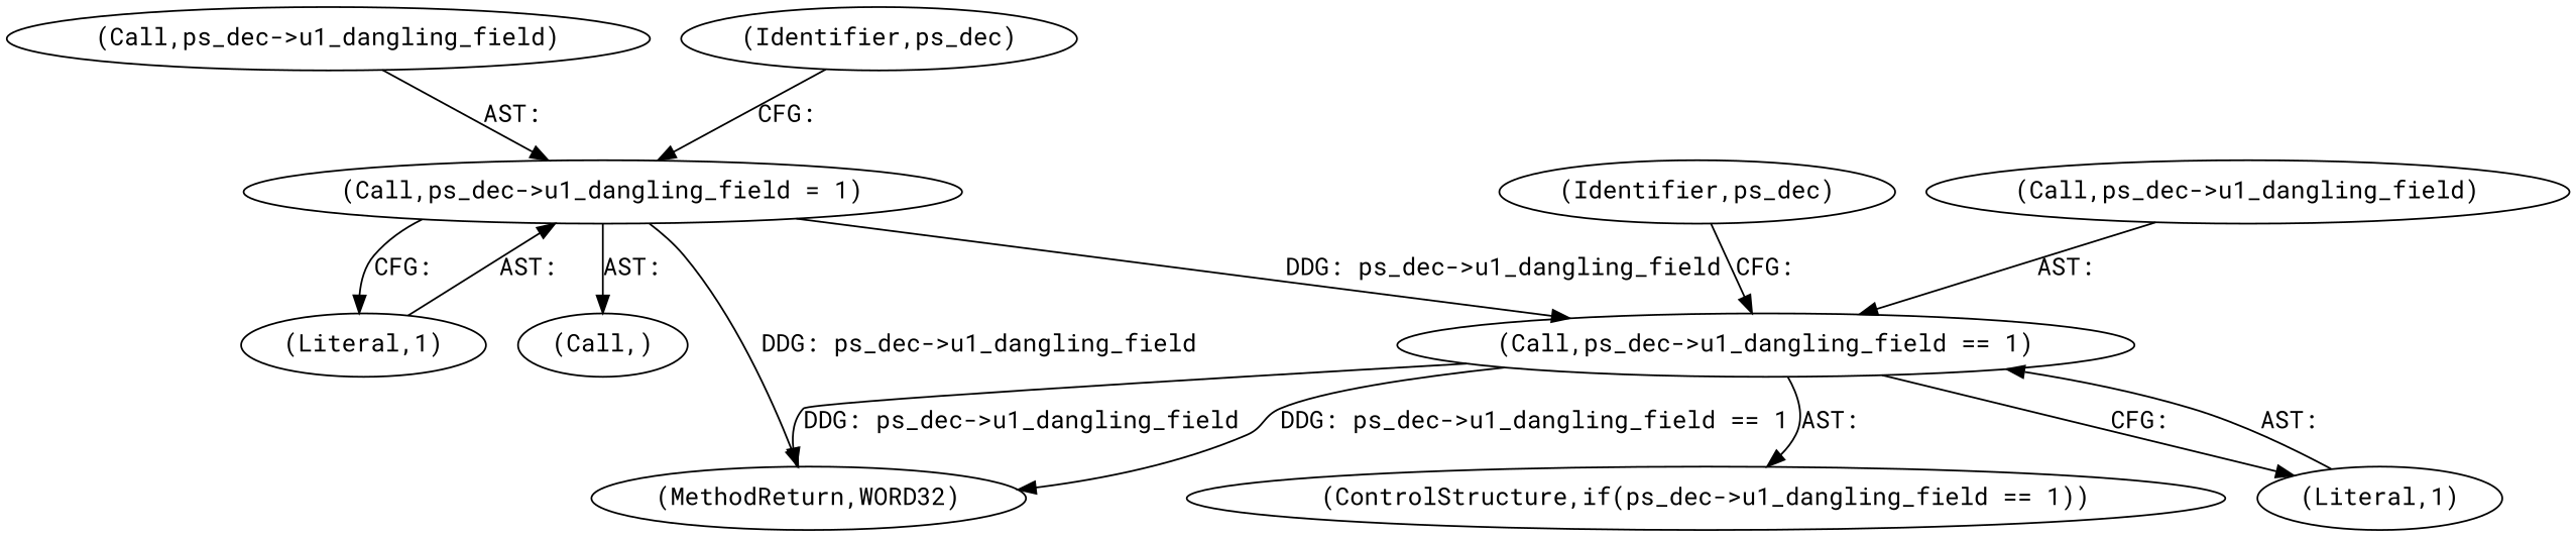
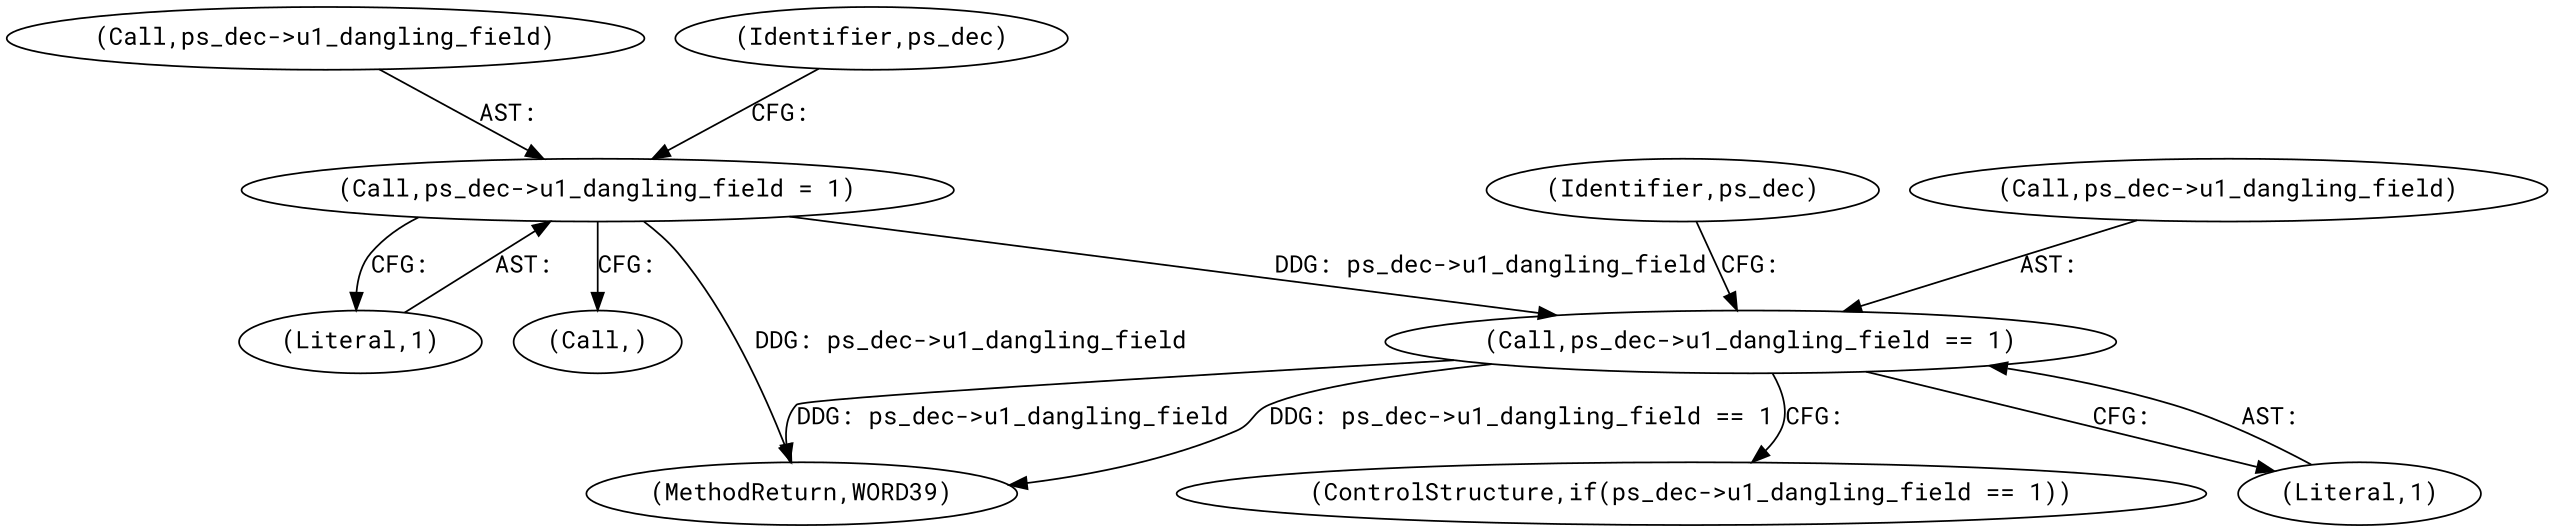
  digraph {
    fontname="Roboto Mono"
    node [fontname="Roboto Mono"]
    edge [fontname="Roboto Mono"]
    n1 [label="(Call,ps_dec->u1_dangling_field == 1)"]
-   n2 [label="(MethodReturn,WORD32)"]
+   n2 [label="(MethodReturn,WORD39)"]
    n3 [label="(ControlStructure,if(ps_dec->u1_dangling_field == 1))"]
    n4 [label="(Literal,1)"]
    n5 [label="(Call,ps_dec->u1_dangling_field = 1)"]
    n6 [label="(Literal,1)"]
    n7 [label="(Call,)"]
    n8 [label="(Identifier,ps_dec)"]
    n9 [label="(Call,ps_dec->u1_dangling_field)"]
    n10 [label="(Call,ps_dec->u1_dangling_field)"]
    n11 [label="(Identifier,ps_dec)"]
    n1 -> n2 [label="DDG: ps_dec->u1_dangling_field == 1"]
    n1 -> n2 [label="DDG: ps_dec->u1_dangling_field"]
-   n1 -> n3 [label="AST: "]
+   n1 -> n3 [label="CFG: "]
    n1 -> n4 [label="CFG: "]
    n4 -> n1 [label="AST: "]
    n5 -> n1 [label="DDG: ps_dec->u1_dangling_field"]
    n5 -> n2 [label="DDG: ps_dec->u1_dangling_field"]
    n5 -> n6 [label="CFG: "]
-   n5 -> n7 [label="AST: "]
+   n5 -> n7 [label="CFG: "]
    n6 -> n5 [label="AST: "]
    n8 -> n1 [label="CFG: "]
    n9 -> n5 [label="AST: "]
    n10 -> n1 [label="AST: "]
    n11 -> n5 [label="CFG: "]
  }
